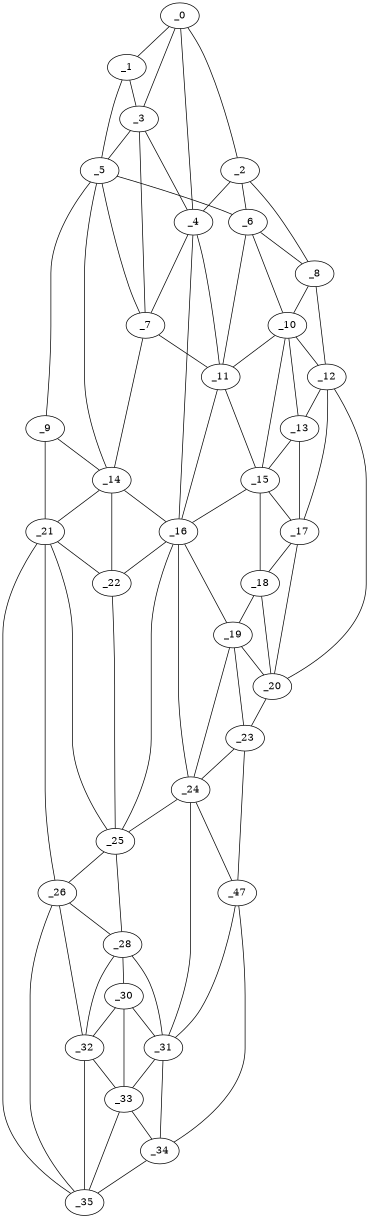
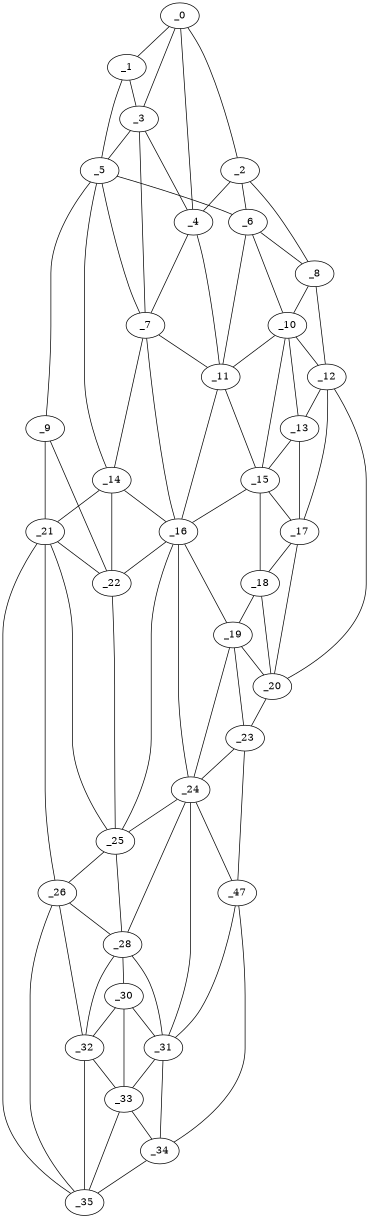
  graph {
    node [x=38 y=40]
    edge [valence=2]
    _0 [x=10 y=53]
    _1 [x=11 y=39]
    _2 [x=19 y=80]
    _3 [x=20 y=44]
    _4 [x=21 y=65]
    _5 [x=23 y=21]
    _6 [x=29 y=81]
    _8 [x=33 y=83]
    _7 [x=31 y=44]
    _11 [y=74]
    _9 [x=35 y=16]
    _14 [x=46 y=37]
    _10 [x=37 y=79]
    _12 [y=84]
    _16 [x=51]
    _15 [x=47 y=75]
    _21 [x=59 y=16]
    _22 [x=64 y=28]
    _13 [x=43 y=84]
    _17 [x=51 y=86]
    _20 [x=58 y=88]
    _19 [x=58 y=72]
    _24 [x=84 y=69]
    _25 [x=91]
    _18 [x=54 y=76]
    _26 [x=96]
    _35 [x=125 y=38]
    _23 [x=83 y=90]
    n29 [label=_47 x=97 y=87]
    _28 [x=102 y=45]
    _31 [x=110 y=76]
    _32 [x=114 y=41]
    _34 [x=122 y=81]
    _30 [x=110 y=46]
    _33 [x=122 y=51]
    _0 -- _1 [valence=1]
    _0 -- _2 [valence=1]
    _0 -- _3 [valence=1]
    _0 -- _4
    _1 -- _3
    _1 -- _5 [valence=1]
    _2 -- _4
    _2 -- _6 [valence=1]
    _2 -- _8 [valence=1]
    _3 -- _4
    _3 -- _5
    _3 -- _7
    _4 -- _7
    _4 -- _11
    _5 -- _6
    _5 -- _7
    _5 -- _9 [valence=1]
    _5 -- _14 [valence=1]
    _6 -- _8 [valence=1]
    _6 -- _11 [valence=1]
    _6 -- _10
    _8 -- _10 [valence=1]
    _8 -- _12 [valence=1]
    _7 -- _11
    _7 -- _14
-   _4 -- _16
+   _7 -- _16
    _11 -- _16 [valence=1]
    _11 -- _15
-   _9 -- _14
+   _9 -- _22
    _9 -- _21 [valence=1]
    _14 -- _16 [valence=1]
    _14 -- _21
    _14 -- _22
    _10 -- _11
    _10 -- _12
    _10 -- _15
    _10 -- _13 [valence=1]
    _12 -- _13
    _12 -- _17
    _12 -- _20 [valence=1]
    _16 -- _22
    _16 -- _19 [valence=1]
    _16 -- _24
    _16 -- _25 [valence=1]
    _15 -- _16
    _15 -- _17
    _15 -- _18 [valence=1]
    _21 -- _22
    _21 -- _25
    _21 -- _26 [valence=1]
    _21 -- _35 [valence=1]
    _22 -- _25
    _13 -- _15
    _13 -- _17 [valence=1]
    _17 -- _20
    _17 -- _18
    _20 -- _23 [valence=1]
    _19 -- _20
    _19 -- _24
    _19 -- _23
    _24 -- _25
    _24 -- n29
+   _24 -- _28 [valence=1]
    _24 -- _31 [valence=1]
    _25 -- _26 [valence=1]
    _25 -- _28
    _18 -- _20
    _18 -- _19 [valence=1]
    _26 -- _35
    _26 -- _28
    _26 -- _32 [valence=1]
    _23 -- _24 [valence=1]
    _23 -- n29 [valence=1]
    n29 -- _31
    n29 -- _34 [valence=1]
    _28 -- _31 [valence=1]
    _28 -- _32
    _28 -- _30
    _31 -- _34
    _31 -- _33
    _32 -- _35 [valence=1]
    _32 -- _33
    _34 -- _35 [valence=1]
    _30 -- _31
    _30 -- _32 [valence=1]
    _30 -- _33 [valence=1]
    _33 -- _35 [valence=1]
    _33 -- _34 [valence=1]
  }
